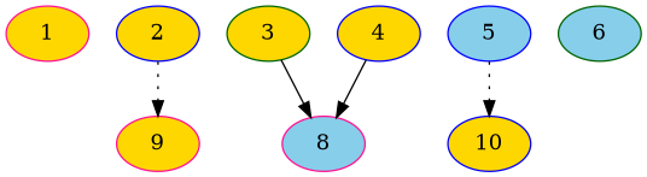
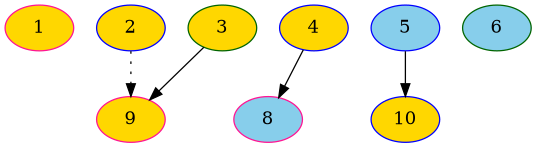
  digraph {
    node [alpha=0.09 color=blue fillcolor=gold style=filled]
    edge [style=dotted]
    1 [alpha=0.13 color=deeppink expect_size=43746304]
    2 [alpha=0.06 expect_size=16693248]
    9 [alpha=0.11 color=deeppink expect_size=17202176]
    3 [alpha=0.08 color=darkgreen expect_size=42226688]
    4 [alpha=0.14 expect_size=13771776]
    8 [alpha=0.00 color=deeppink expect_size=35216384 fillcolor=skyblue]
    5 [expect_size=14465024 fillcolor=skyblue]
    10 [expect_size=27709440]
    6 [alpha=0.01 color=darkgreen expect_size=39449600 fillcolor=skyblue]
    2 -> 9
-   3 -> 8 [style=solid]
+   3 -> 9 [style=solid]
    4 -> 8 [style=solid]
-   5 -> 10
+   5 -> 10 [style=solid]
  }
